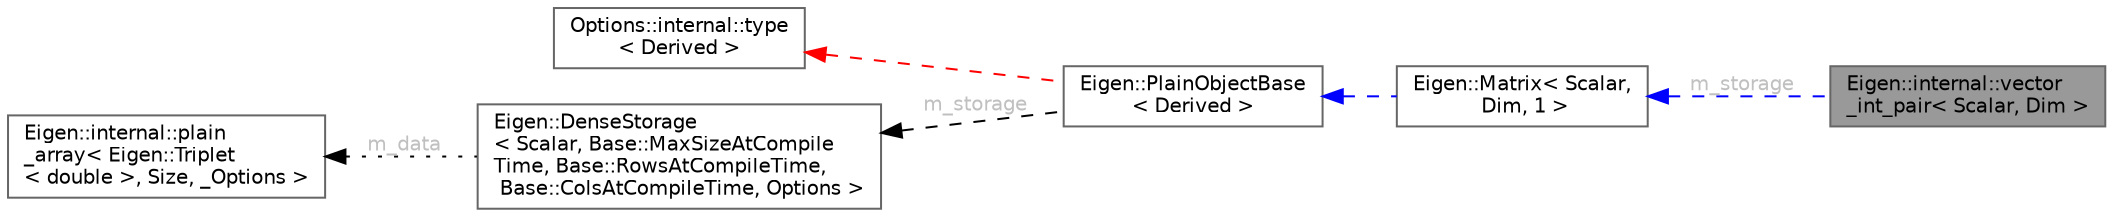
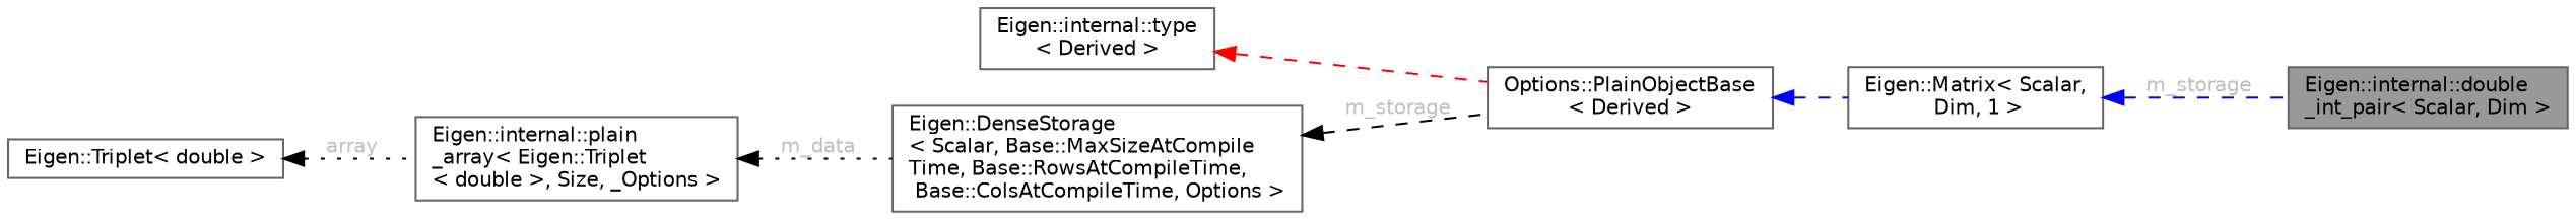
  digraph {
    rankdir=LR
    node [color=gray40 fillcolor=white fontname=Helvetica fontsize=10 shape=box style=filled]
    edge [color=black dir=back fontcolor=grey fontname=Helvetica fontsize=10 labelfontname=Helvetica labelfontsize=10 style=dashed]
-   n1 [fillcolor=grey60 fontcolor=black height=0.2 label="Eigen::internal::vector\l_int_pair\< Scalar, Dim \>" width=0.4]
+   n1 [fillcolor=grey60 fontcolor=black height=0.2 label="Eigen::internal::double\l_int_pair\< Scalar, Dim \>" width=0.4]
    n2 [height=0.2 label="Eigen::Matrix\< Scalar,\l Dim, 1 \>" width=0.4]
-   n3 [height=0.2 label="Eigen::PlainObjectBase\l\< Derived \>" width=0.4]
-   n4 [height=0.2 label="Options::internal::type\l\< Derived \>" width=0.4]
+   n3 [height=0.2 label="Options::PlainObjectBase\l\< Derived \>" width=0.4]
+   n4 [height=0.2 label="Eigen::internal::type\l\< Derived \>" width=0.4]
    n5 [height=0.2 label="Eigen::DenseStorage\l\< Scalar, Base::MaxSizeAtCompile\lTime, Base::RowsAtCompileTime,\l Base::ColsAtCompileTime, Options \>" width=0.4]
    n6 [height=0.2 label="Eigen::internal::plain\l_array\< Eigen::Triplet\l\< double \>, Size, _Options \>" width=0.4]
+   n7 [height=0.2 label="Eigen::Triplet\< double \>" width=0.4]
    n2 -> n1 [color=blue label=" m_storage"]
    n3 -> n2 [color=blue fontcolor=""]
    n4 -> n3 [color=red fontcolor=""]
    n5 -> n3 [label=" m_storage"]
    n6 -> n5 [label=" m_data" style=dotted]
+   n7 -> n6 [label=" array" style=dotted]
  }
